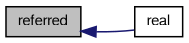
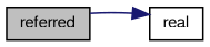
  digraph {
    rankdir=LR
    node [color=black fontname=FreeSans fontsize=10 shape=record]
    n1 [fillcolor=grey75 fontcolor=black height=0.2 label=referred style=filled width=0.4]
    n2 [height=0.2 label=real width=0.4]
-   n1 -> n2 [color=midnightblue dir=back fontname=FreeSans fontsize=10 labelfontname=FreeSans labelfontsize=10 style=solid]
+   n2 -> n1 [color=midnightblue dir=back fontname=FreeSans fontsize=10 labelfontname=FreeSans labelfontsize=10 style=solid]
  }
